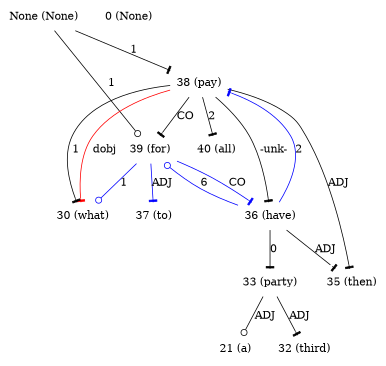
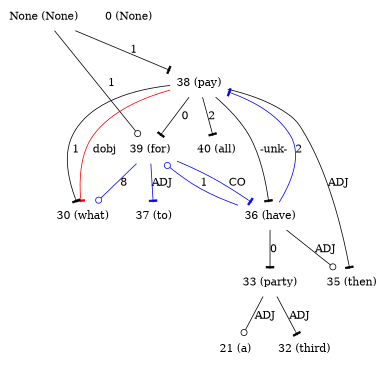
  digraph {
    node [shape=plaintext]
    edge [arrowhead=tee dir=forward]
    n1 [label="None (None)"]
    n2 [label="38 (pay)"]
    n3 [label="39 (for)"]
    n4 [label="30 (what)"]
    n5 [label="36 (have)"]
    n6 [label="40 (all)"]
    n7 [label="35 (then)"]
    n8 [label="37 (to)"]
    n9 [label="33 (party)"]
    n10 [label="0 (None)"]
    n11 [label="21 (a)"]
    n12 [label="32 (third)"]
    n1 -> n2 [label=1]
    n1 -> n3 [arrowhead=odot label=1]
-   n2 -> n3 [label=CO]
+   n2 -> n3 [label=0]
    n2 -> n4 [color=red label=dobj]
    n2 -> n4 [label=1]
    n2 -> n5 [label="-unk-"]
    n2 -> n6 [label=2]
    n2 -> n7 [label=ADJ]
-   n3 -> n4 [arrowhead=odot color=blue label=1]
+   n3 -> n4 [arrowhead=odot color=blue label=8]
    n3 -> n5 [color=blue label=CO]
    n3 -> n8 [color=blue label=ADJ]
    n5 -> n2 [color=blue label=2]
-   n5 -> n3 [arrowhead=odot color=blue label=6]
-   n5 -> n7 [label=ADJ]
+   n5 -> n3 [arrowhead=odot color=blue label=1]
+   n5 -> n7 [arrowhead=odot label=ADJ]
    n5 -> n9 [label=0]
    n9 -> n11 [arrowhead=odot label=ADJ]
    n9 -> n12 [label=ADJ]
  }
